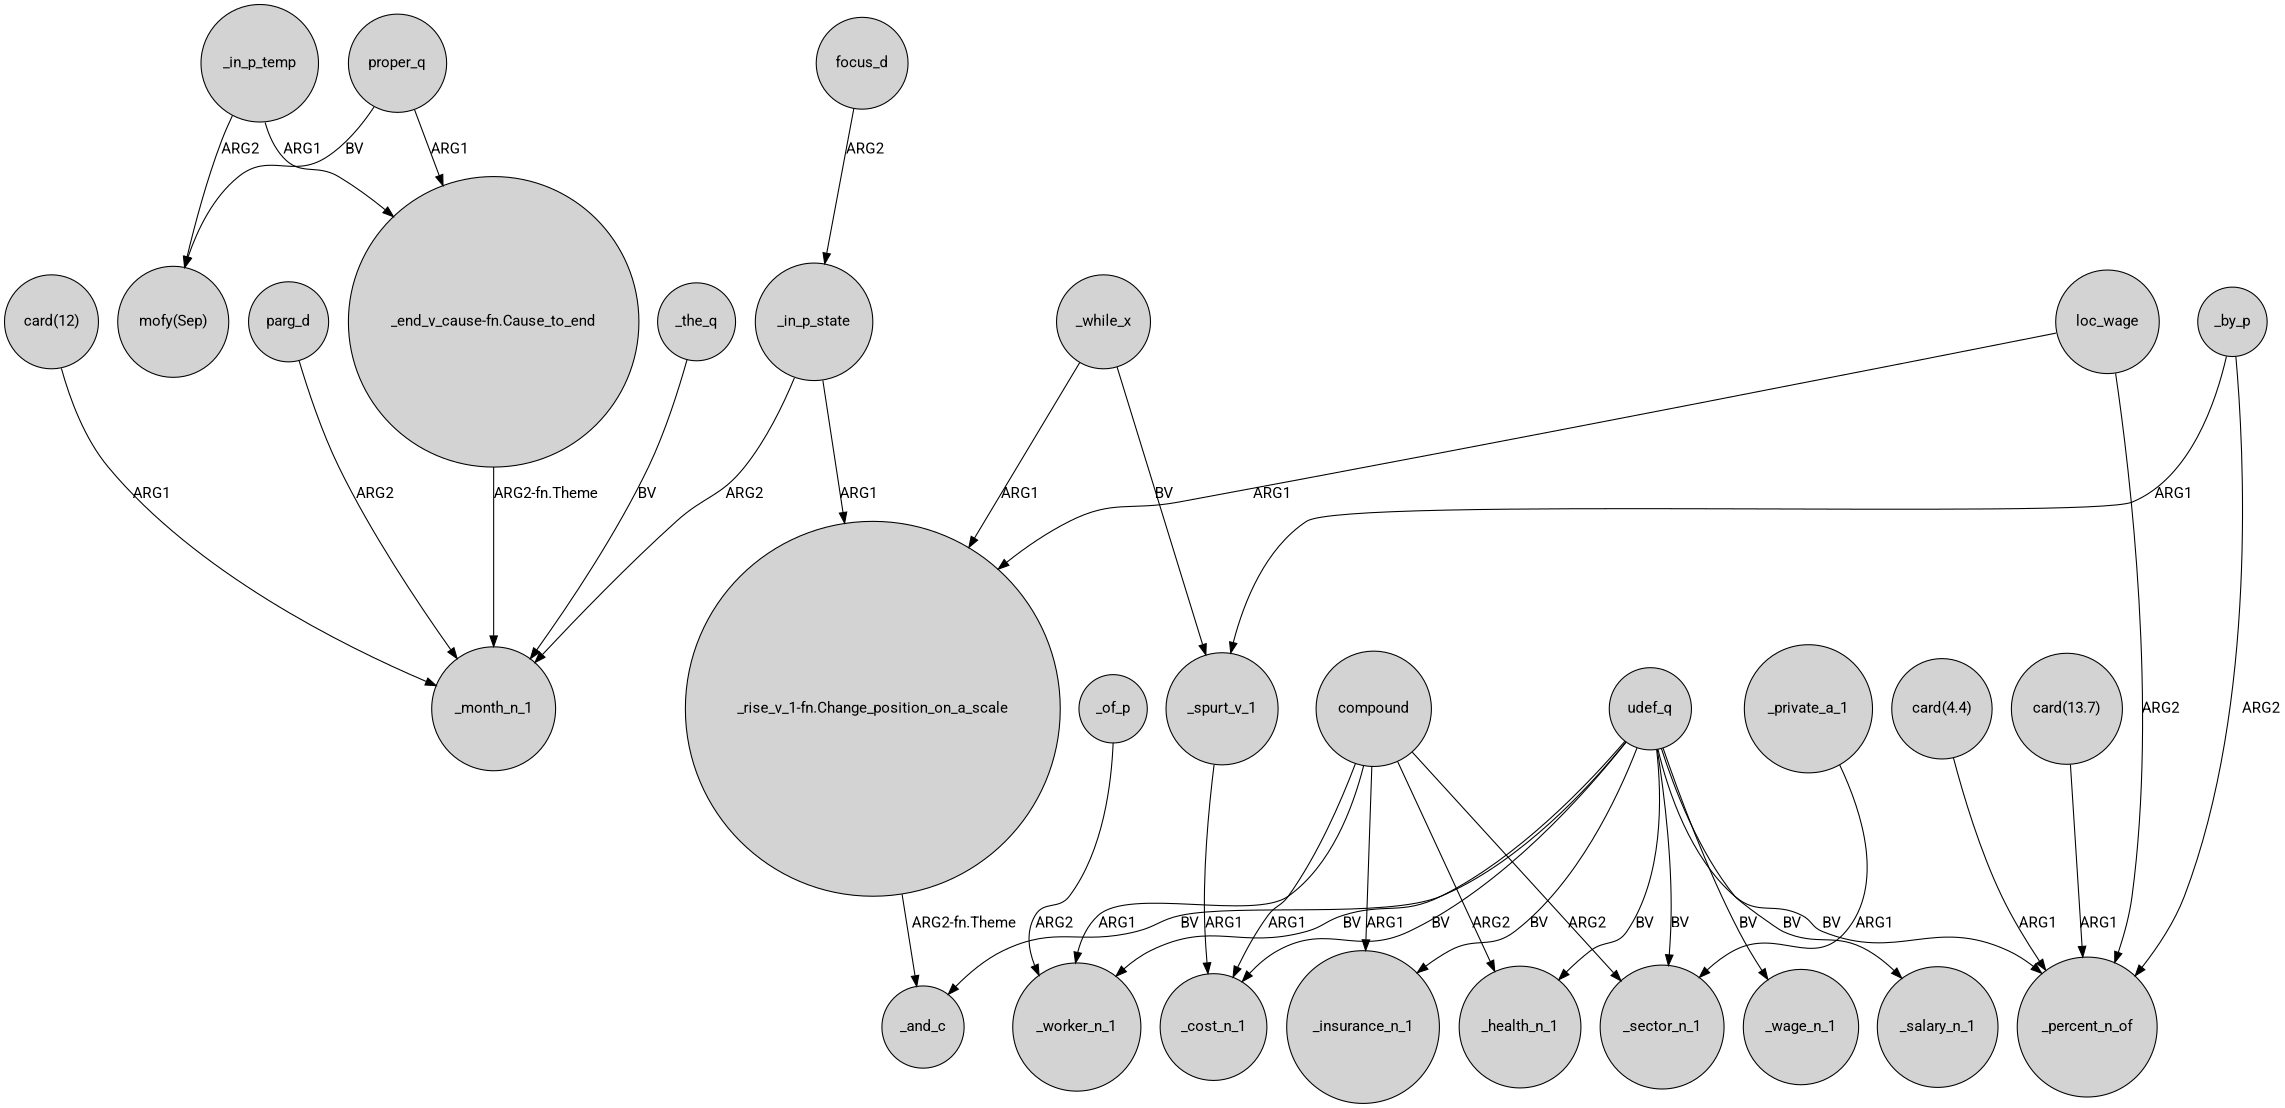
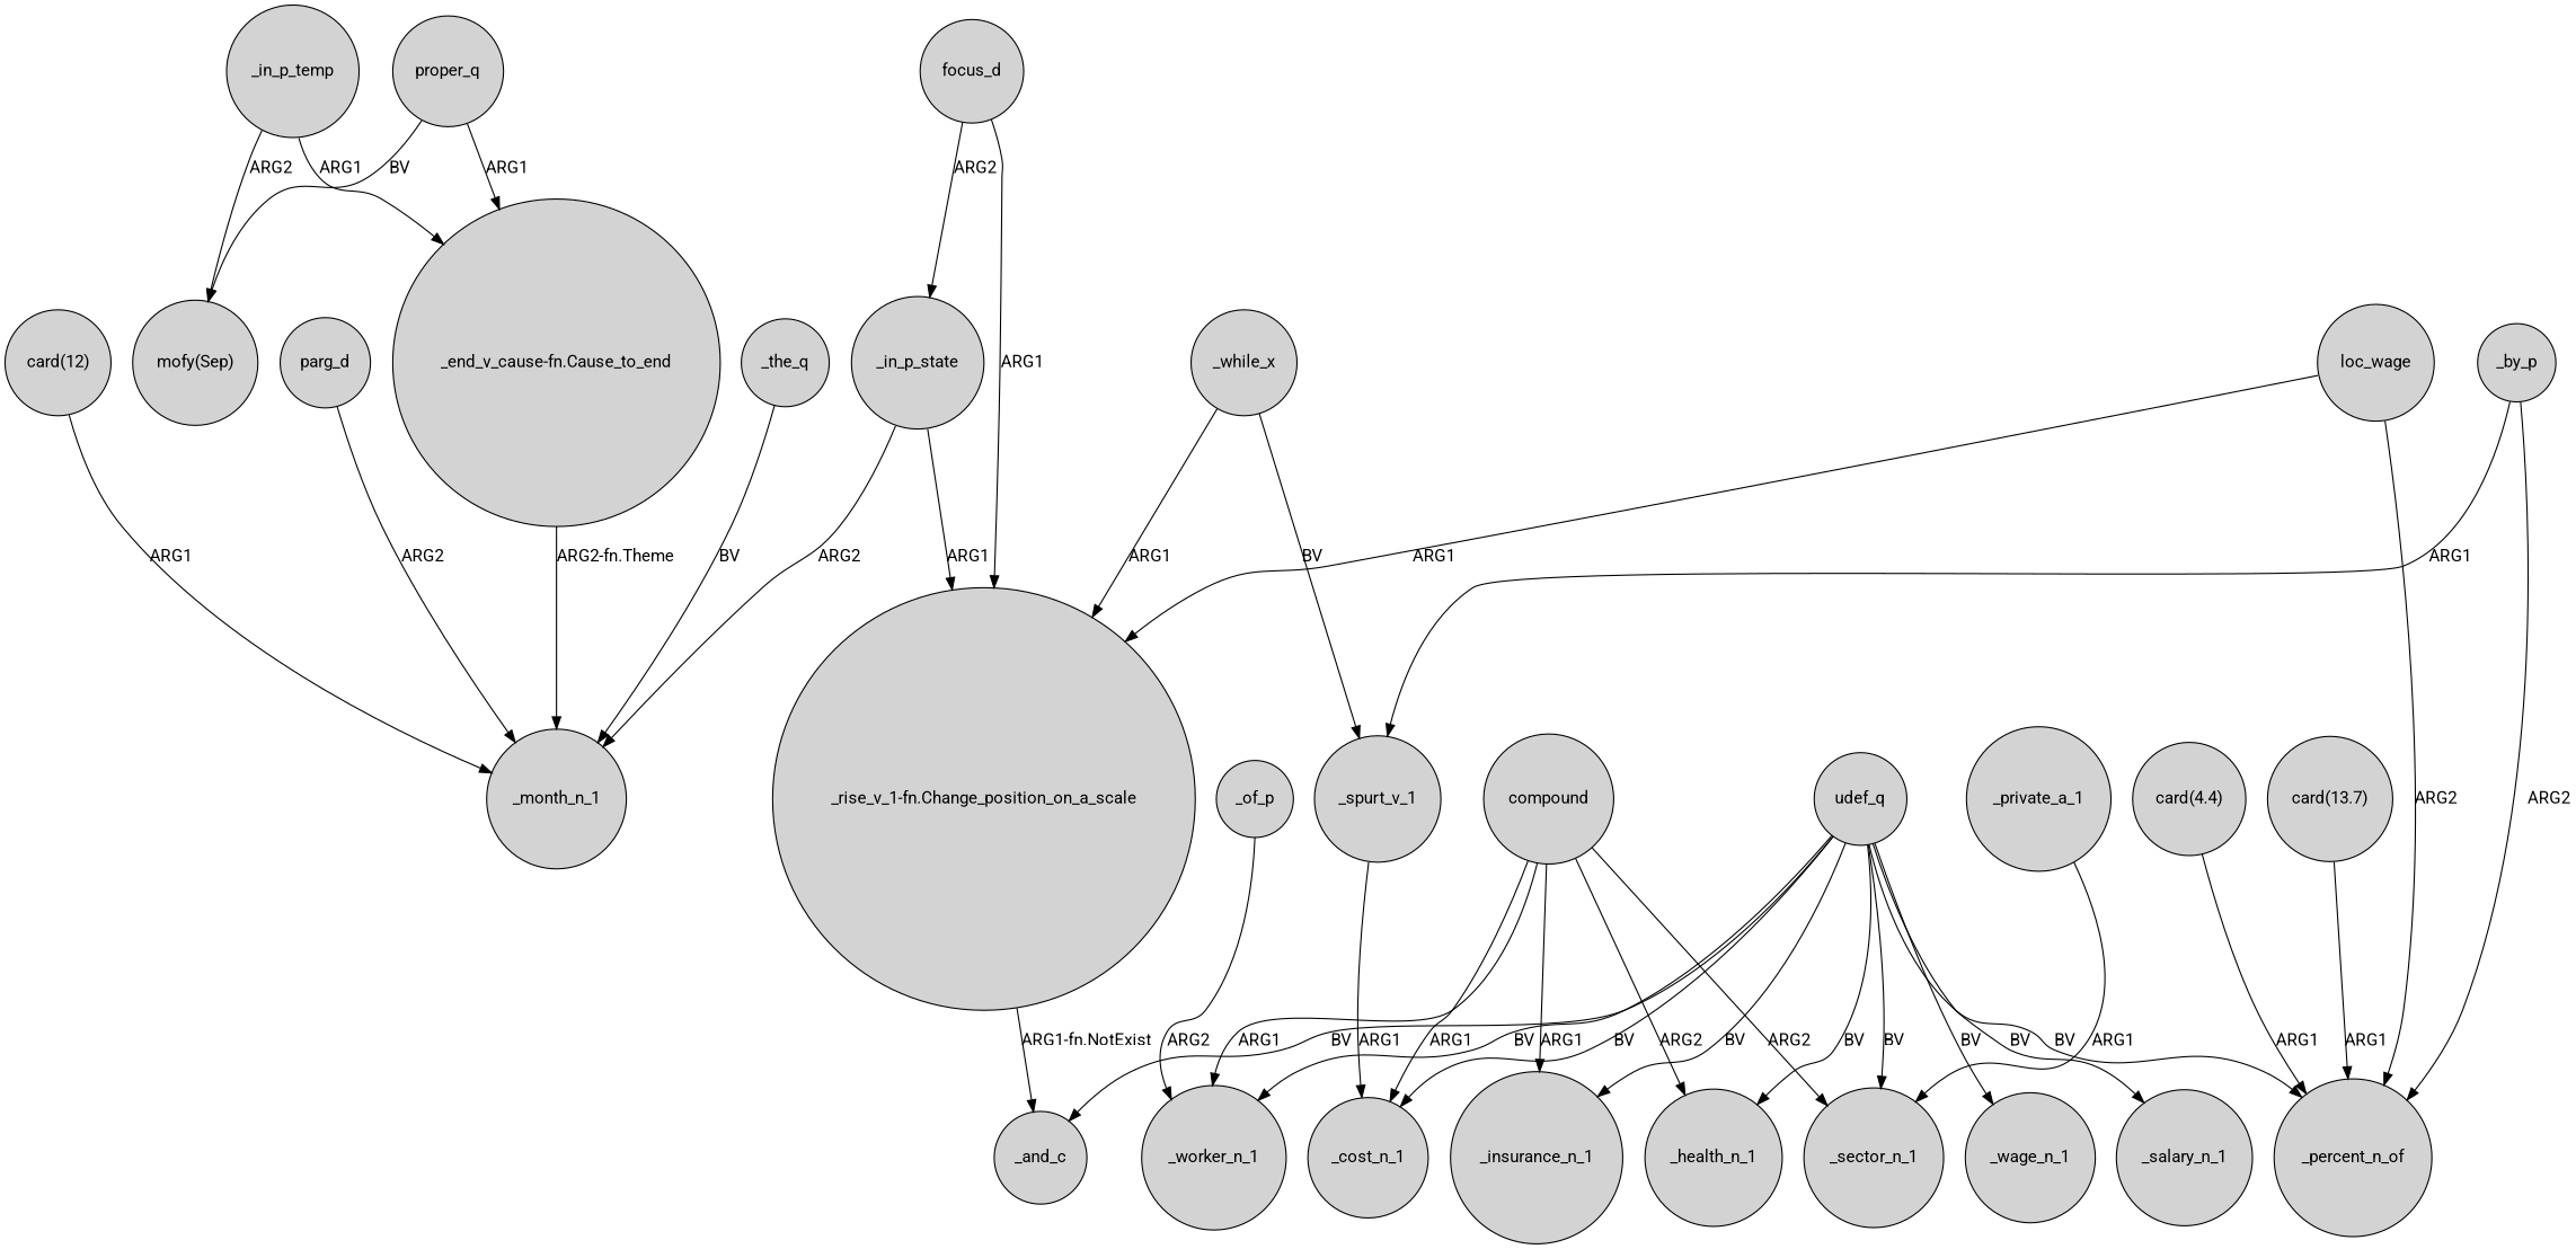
  digraph {
    fontname=Roboto
    node [fontname=Roboto shape=circle style=filled]
    edge [fontname=Roboto]
    parg_d
    _month_n_1
    "_end_v_cause-fn.Cause_to_end"
    compound
    _insurance_n_1
    _worker_n_1
    _cost_n_1
    _sector_n_1
    _health_n_1
    _by_p
    _spurt_v_1
    _percent_n_of
    udef_q
    _wage_n_1
    _and_c
    _salary_n_1
    "card(4.4)"
    focus_d
    _in_p_state
    "_rise_v_1-fn.Change_position_on_a_scale"
    "card(13.7)"
    proper_q
    "mofy(Sep)"
    _while_x
    _the_q
    n26 [label=loc_wage]
    "card(12)"
    _of_p
    _private_a_1
    _in_p_temp
    parg_d -> _month_n_1 [label=ARG2]
    "_end_v_cause-fn.Cause_to_end" -> _month_n_1 [label="ARG2-fn.Theme"]
    compound -> _insurance_n_1 [label=ARG1]
    compound -> _worker_n_1 [label=ARG1]
    compound -> _cost_n_1 [label=ARG1]
    compound -> _sector_n_1 [label=ARG2]
    compound -> _health_n_1 [label=ARG2]
    _by_p -> _spurt_v_1 [label=ARG1]
    _by_p -> _percent_n_of [label=ARG2]
    _spurt_v_1 -> _cost_n_1 [label=ARG1]
    udef_q -> _insurance_n_1 [label=BV]
    udef_q -> _worker_n_1 [label=BV]
    udef_q -> _cost_n_1 [label=BV]
    udef_q -> _sector_n_1 [label=BV]
    udef_q -> _health_n_1 [label=BV]
    udef_q -> _percent_n_of [label=BV]
    udef_q -> _wage_n_1 [label=BV]
    udef_q -> _and_c [label=BV]
    udef_q -> _salary_n_1 [label=BV]
    "card(4.4)" -> _percent_n_of [label=ARG1]
    focus_d -> _in_p_state [label=ARG2]
+   focus_d -> "_rise_v_1-fn.Change_position_on_a_scale" [label=ARG1]
    _in_p_state -> _month_n_1 [label=ARG2]
    _in_p_state -> "_rise_v_1-fn.Change_position_on_a_scale" [label=ARG1]
-   "_rise_v_1-fn.Change_position_on_a_scale" -> _and_c [label="ARG2-fn.Theme"]
+   "_rise_v_1-fn.Change_position_on_a_scale" -> _and_c [label="ARG1-fn.NotExist"]
    "card(13.7)" -> _percent_n_of [label=ARG1]
    proper_q -> "_end_v_cause-fn.Cause_to_end" [label=ARG1]
    proper_q -> "mofy(Sep)" [label=BV]
    _while_x -> _spurt_v_1 [label=BV]
    _while_x -> "_rise_v_1-fn.Change_position_on_a_scale" [label=ARG1]
    _the_q -> _month_n_1 [label=BV]
    n26 -> _percent_n_of [label=ARG2]
    n26 -> "_rise_v_1-fn.Change_position_on_a_scale" [label=ARG1]
    "card(12)" -> _month_n_1 [label=ARG1]
    _of_p -> _worker_n_1 [label=ARG2]
    _private_a_1 -> _sector_n_1 [label=ARG1]
    _in_p_temp -> "_end_v_cause-fn.Cause_to_end" [label=ARG1]
    _in_p_temp -> "mofy(Sep)" [label=ARG2]
  }
